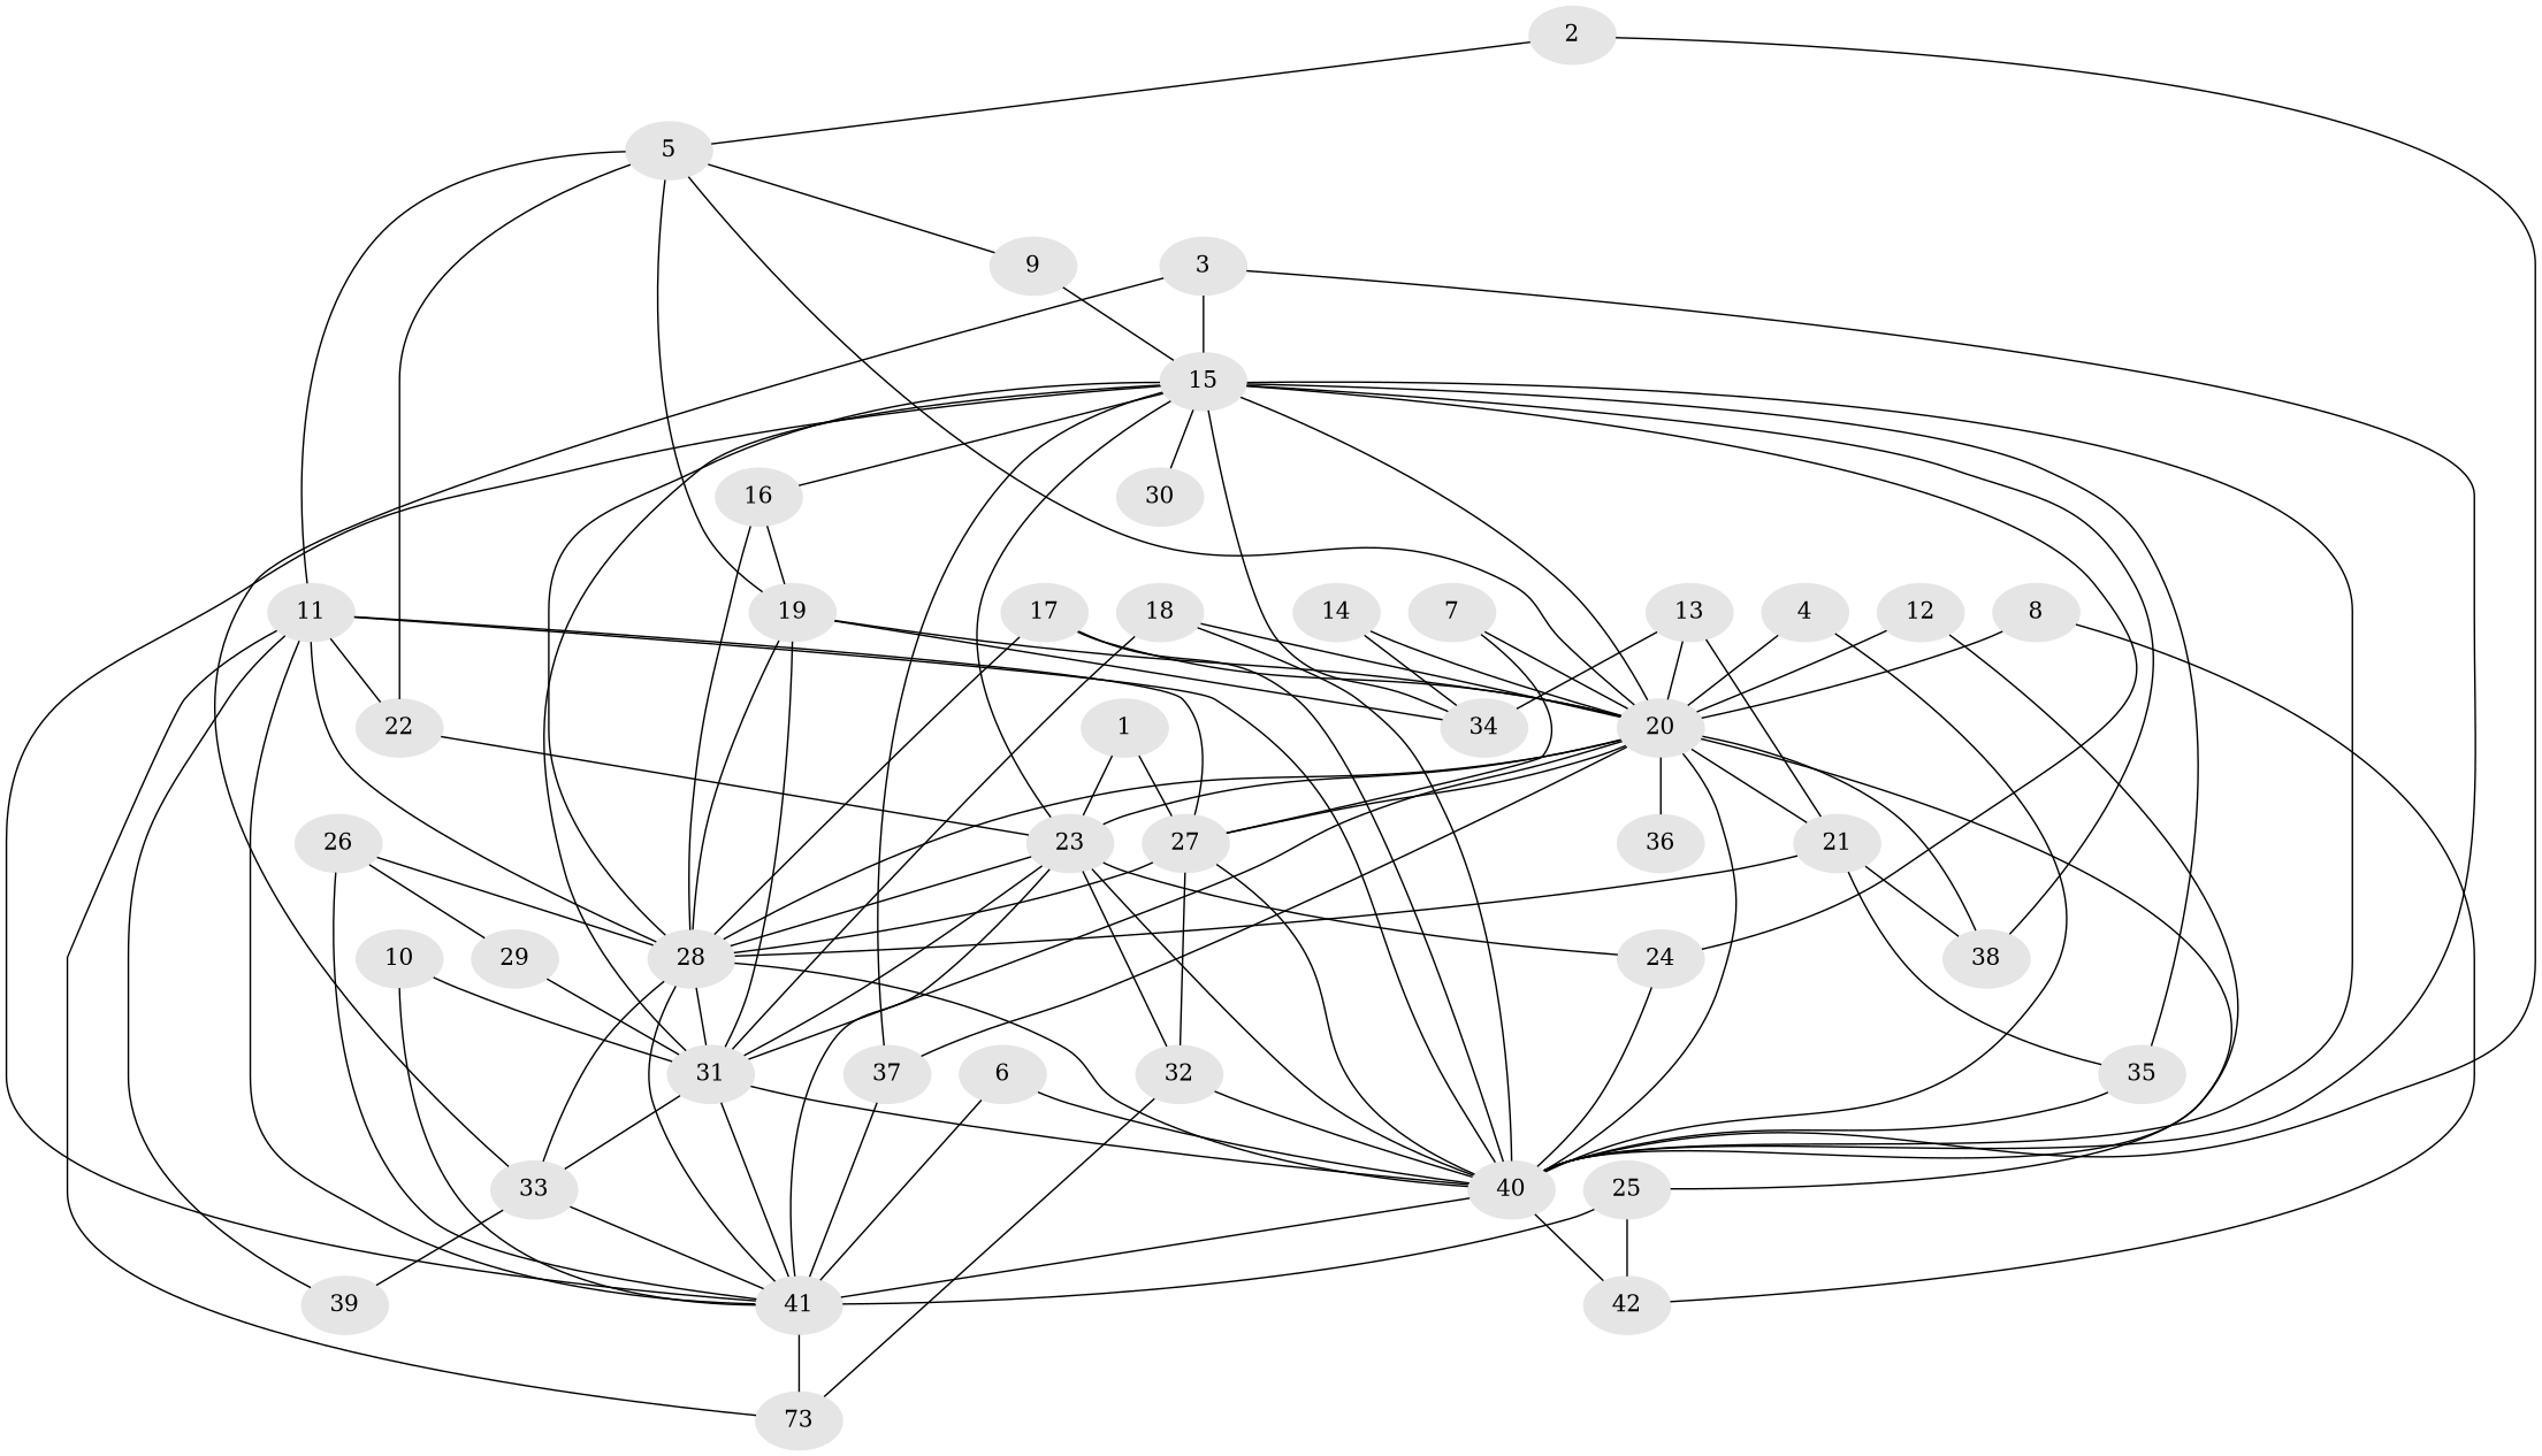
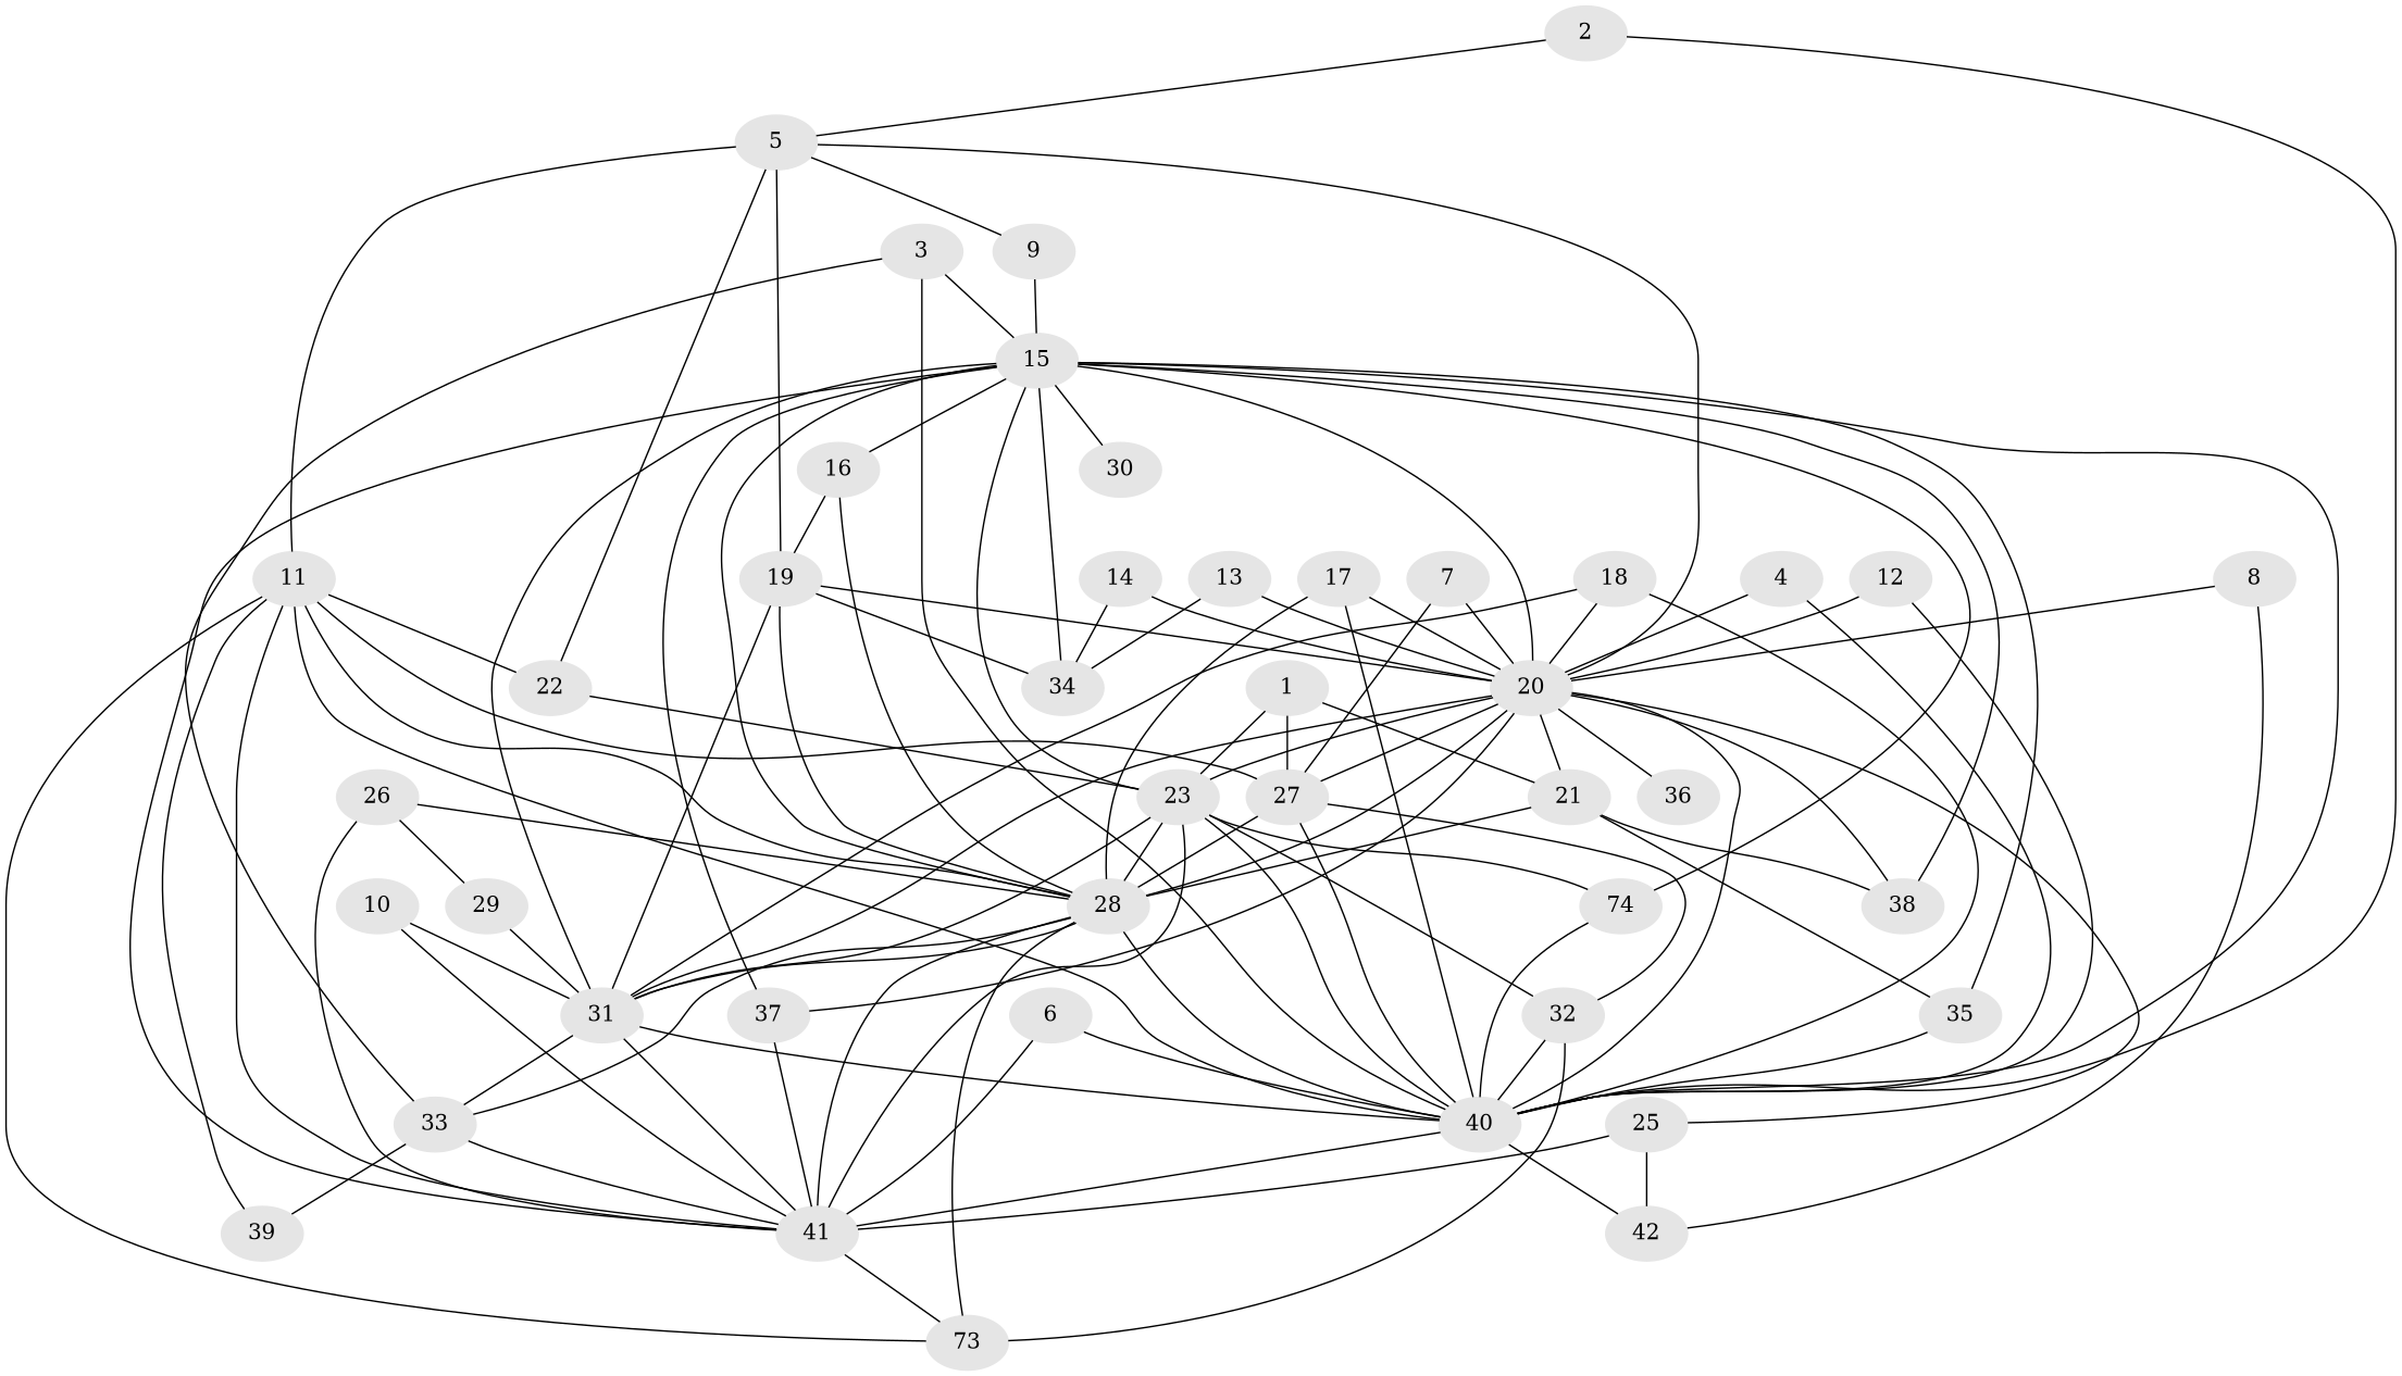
  graph {
    node [color=gray90 style=filled]
    edge [weight=1.0]
    1
    21
    23
    27
    28
    35
    38
    41
    40
    31
-   24
+   24 [label=74]
    32
    n13 [label=73]
    2
    5
    20
    9
    11
    19
    22
    42
    3
    15
    33
    34
    16
    30
    37
    39
    4
    25
    36
    6
    7
    8
    10
    12
    13
    14
    17
    18
    26
    29
-   13 -- 21
+   1 -- 21
    1 -- 23
    1 -- 27
    21 -- 28
    21 -- 35
    21 -- 38
    23 -- 28 [weight=2.0]
    23 -- 41
    23 -- 40 [weight=2.0]
    23 -- 31
    23 -- 24
    23 -- 32
    27 -- 28 [weight=2.0]
    27 -- 40
    27 -- 32
    28 -- 41
    28 -- 40 [weight=2.0]
    28 -- 31
+   28 -- n13 [weight=2.0]
    28 -- 33
    35 -- 40 [weight=2.0]
    41 -- n13
    40 -- 41 [weight=2.0]
    40 -- 42
    31 -- 41
    31 -- 40 [weight=2.0]
    31 -- 33
    24 -- 40
    32 -- 40 [weight=2.0]
    32 -- n13
    2 -- 40
    2 -- 5
    5 -- 20
    5 -- 9
    5 -- 11
    5 -- 19
    5 -- 22
    20 -- 21
    20 -- 23 [weight=3.0]
    20 -- 27
    20 -- 28 [weight=3.0]
    20 -- 38
    20 -- 40 [weight=6.0]
    20 -- 31 [weight=3.0]
    20 -- 37
    20 -- 25
    20 -- 36 [weight=2.0]
    9 -- 15
    11 -- 27
    11 -- 28
    11 -- 41
    11 -- 40 [weight=3.0]
    11 -- n13
    11 -- 22
    11 -- 39
    19 -- 28
    19 -- 31
    19 -- 20
    19 -- 34 [weight=2.0]
    22 -- 23
    3 -- 40
    3 -- 15
    3 -- 33
    15 -- 23
    15 -- 28 [weight=2.0]
    15 -- 35
    15 -- 38
    15 -- 41
    15 -- 40 [weight=2.0]
    15 -- 31
    15 -- 24
    15 -- 20 [weight=3.0]
    15 -- 34
    15 -- 16
    15 -- 30
    15 -- 37
    33 -- 41
    33 -- 39
    16 -- 28
    16 -- 19
    37 -- 41 [weight=2.0]
    4 -- 40
    4 -- 20
    25 -- 41 [weight=2.0]
    25 -- 42
    6 -- 41
    6 -- 40
    7 -- 27
    7 -- 20
    8 -- 20 [weight=2.0]
    8 -- 42
    10 -- 41
    10 -- 31
    12 -- 40
    12 -- 20
    13 -- 20
    13 -- 34
    14 -- 20
    14 -- 34
    17 -- 28
    17 -- 40
    17 -- 20
    18 -- 40
    18 -- 31 [weight=2.0]
    18 -- 20
    26 -- 28
    26 -- 41
    26 -- 29 [weight=2.0]
    29 -- 31
  }
